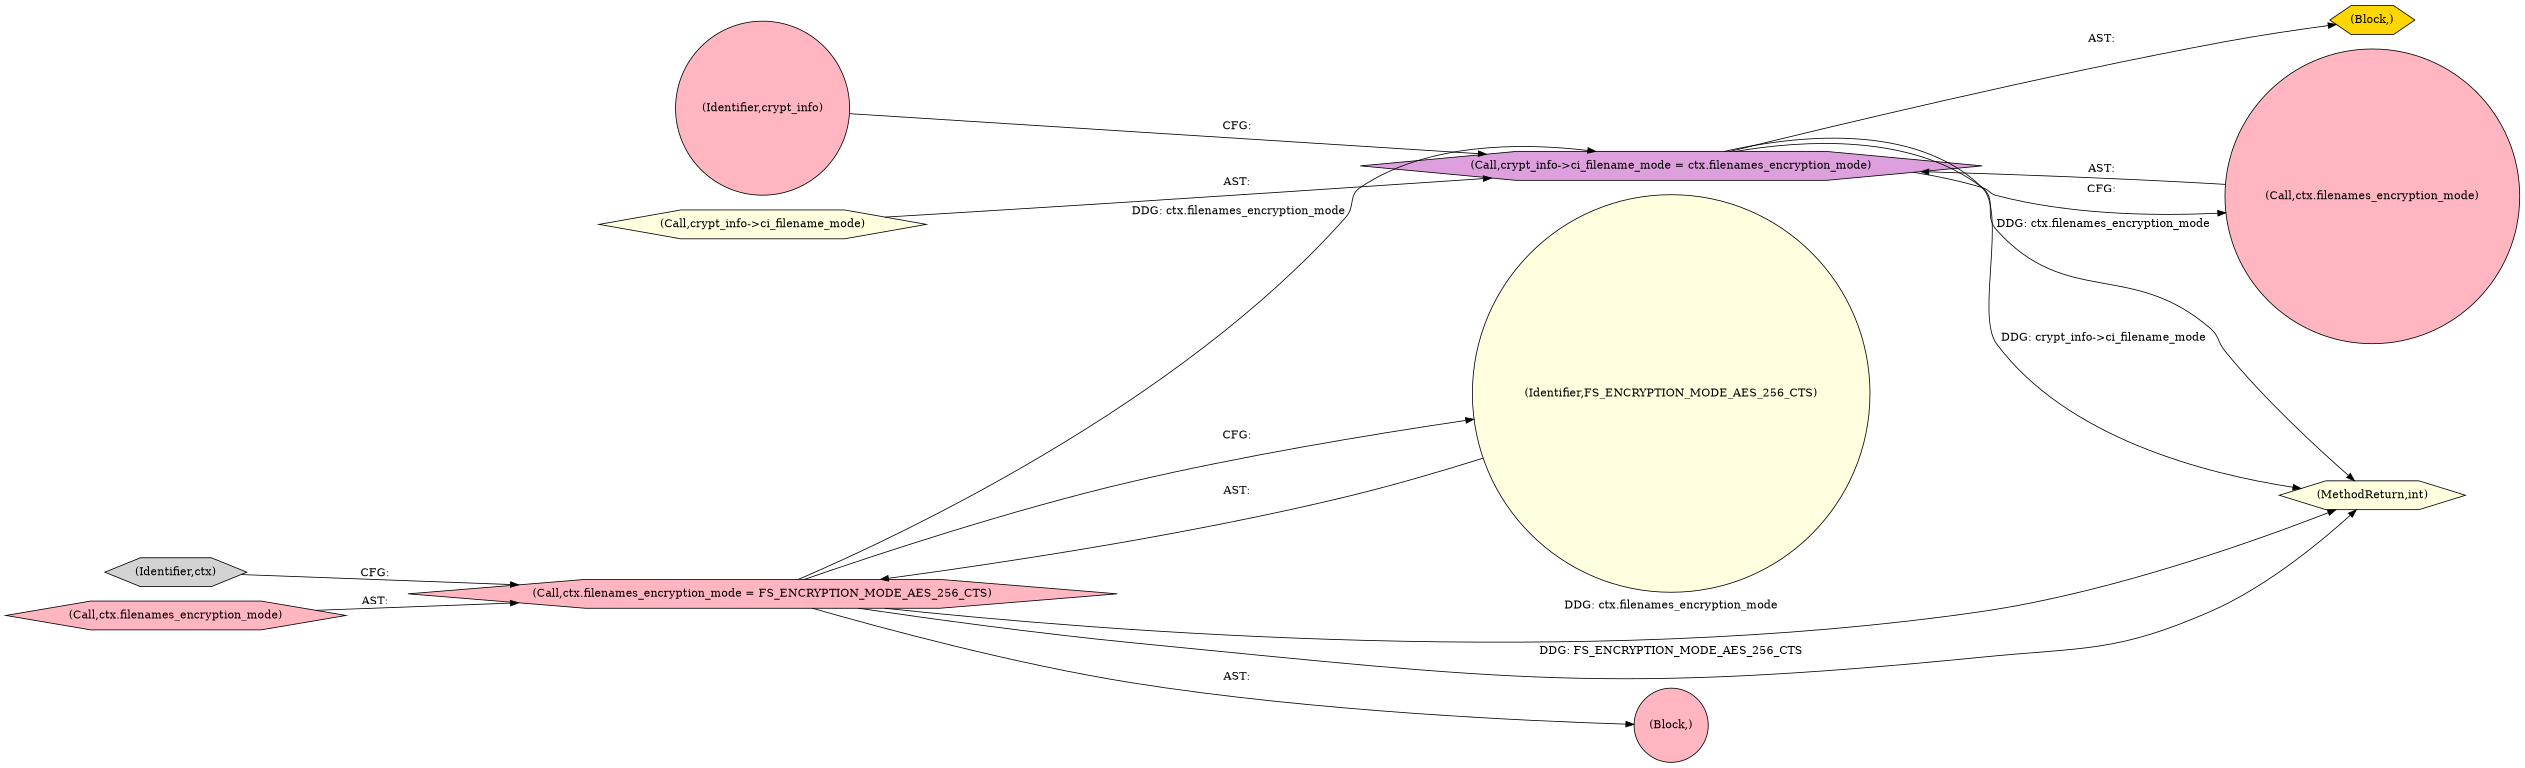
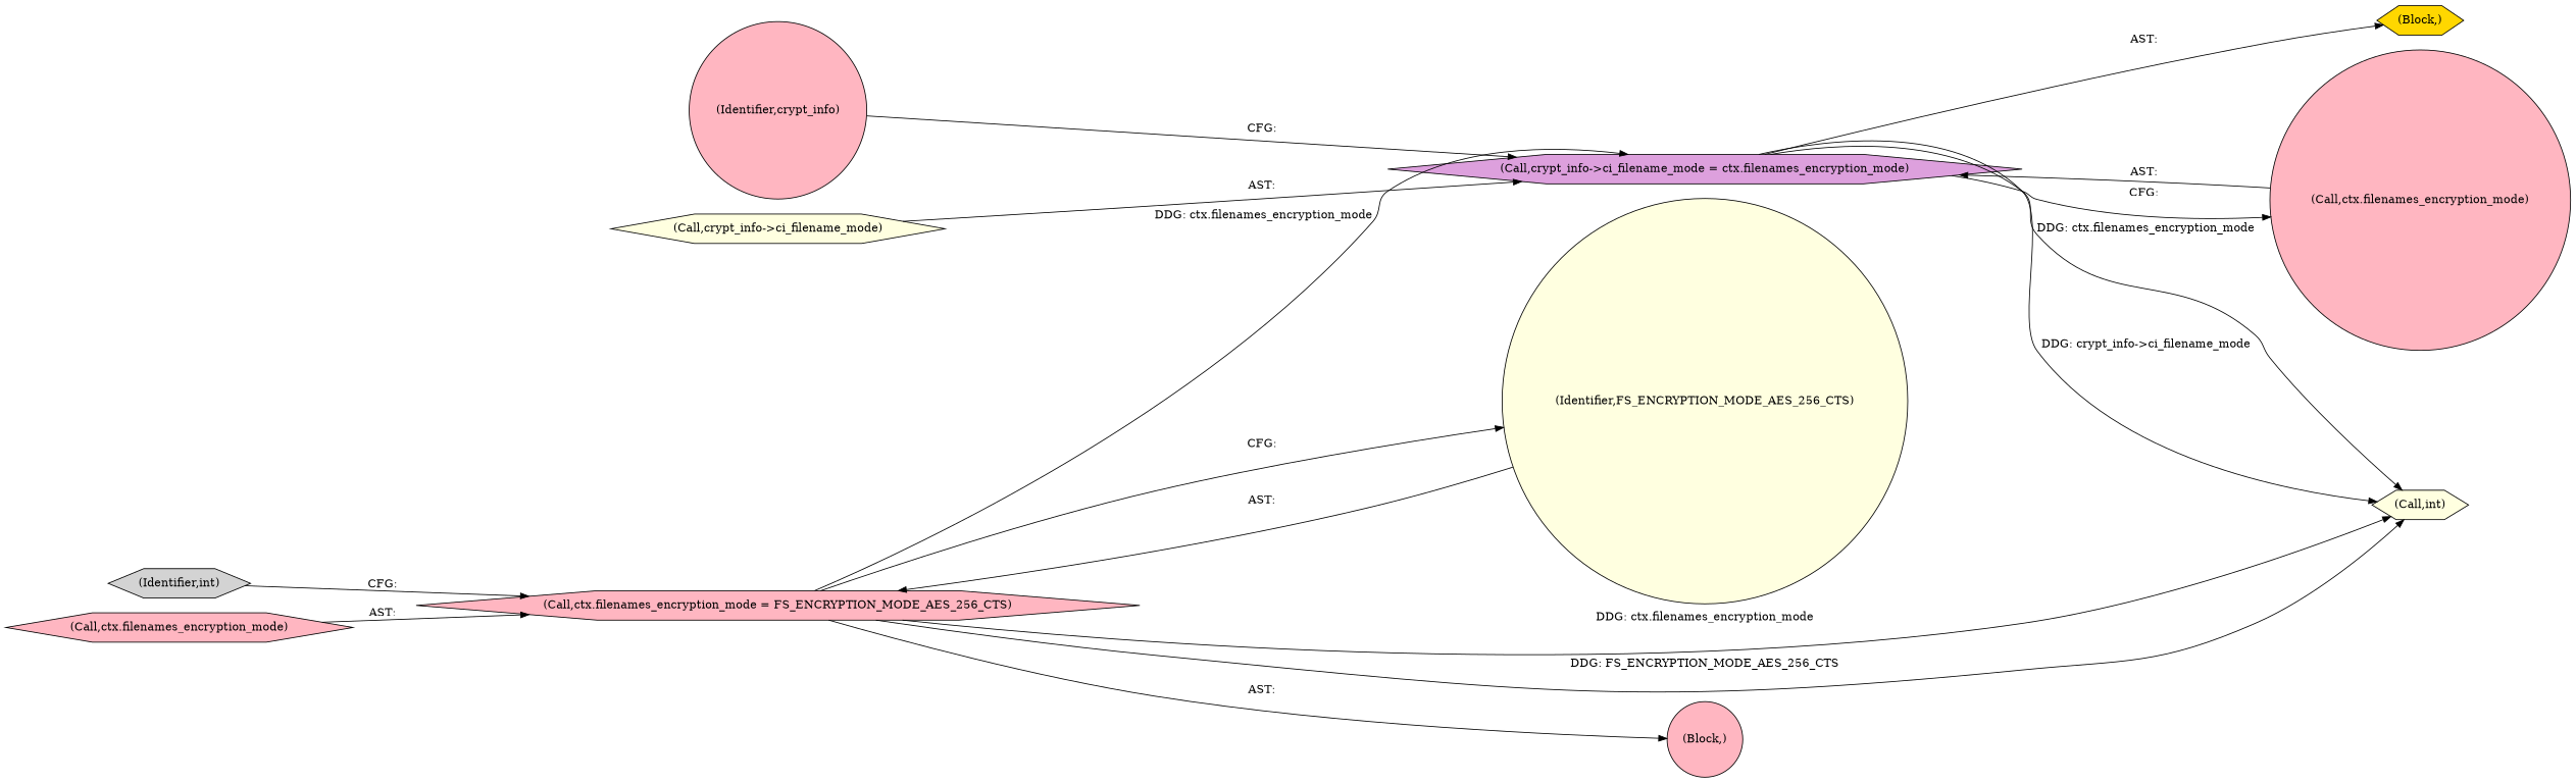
  digraph {
    rankdir=LR
    node [fillcolor=lightpink shape=hexagon style=filled]
    n1 [label="(Call,ctx.filenames_encryption_mode = FS_ENCRYPTION_MODE_AES_256_CTS)"]
    n2 [fillcolor=plum label="(Call,crypt_info->ci_filename_mode = ctx.filenames_encryption_mode)"]
-   n3 [fillcolor=lightyellow label="(MethodReturn,int)"]
+   n3 [fillcolor=lightyellow label="(Call,int)"]
    n4 [label="(Block,)" shape=circle]
    n5 [fillcolor=lightyellow label="(Identifier,FS_ENCRYPTION_MODE_AES_256_CTS)" shape=circle]
    n6 [label="(Call,ctx.filenames_encryption_mode)" shape=circle]
    n7 [fillcolor=gold label="(Block,)"]
    n8 [label="(Identifier,crypt_info)" shape=circle]
    n9 [fillcolor=lightyellow label="(Call,crypt_info->ci_filename_mode)"]
-   n10 [fillcolor=lightgrey label="(Identifier,ctx)"]
+   n10 [fillcolor=lightgrey label="(Identifier,int)"]
    n11 [label="(Call,ctx.filenames_encryption_mode)"]
    n1 -> n2 [label="DDG: ctx.filenames_encryption_mode"]
    n1 -> n3 [label="DDG: ctx.filenames_encryption_mode"]
    n1 -> n3 [label="DDG: FS_ENCRYPTION_MODE_AES_256_CTS"]
    n1 -> n4 [label="AST: "]
    n1 -> n5 [label="CFG: "]
    n2 -> n3 [label="DDG: ctx.filenames_encryption_mode"]
    n2 -> n3 [label="DDG: crypt_info->ci_filename_mode"]
    n2 -> n6 [label="CFG: "]
    n2 -> n7 [label="AST: "]
    n5 -> n1 [label="AST: "]
    n6 -> n2 [label="AST: "]
    n8 -> n2 [label="CFG: "]
    n9 -> n2 [label="AST: "]
    n10 -> n1 [label="CFG: "]
    n11 -> n1 [label="AST: "]
  }
